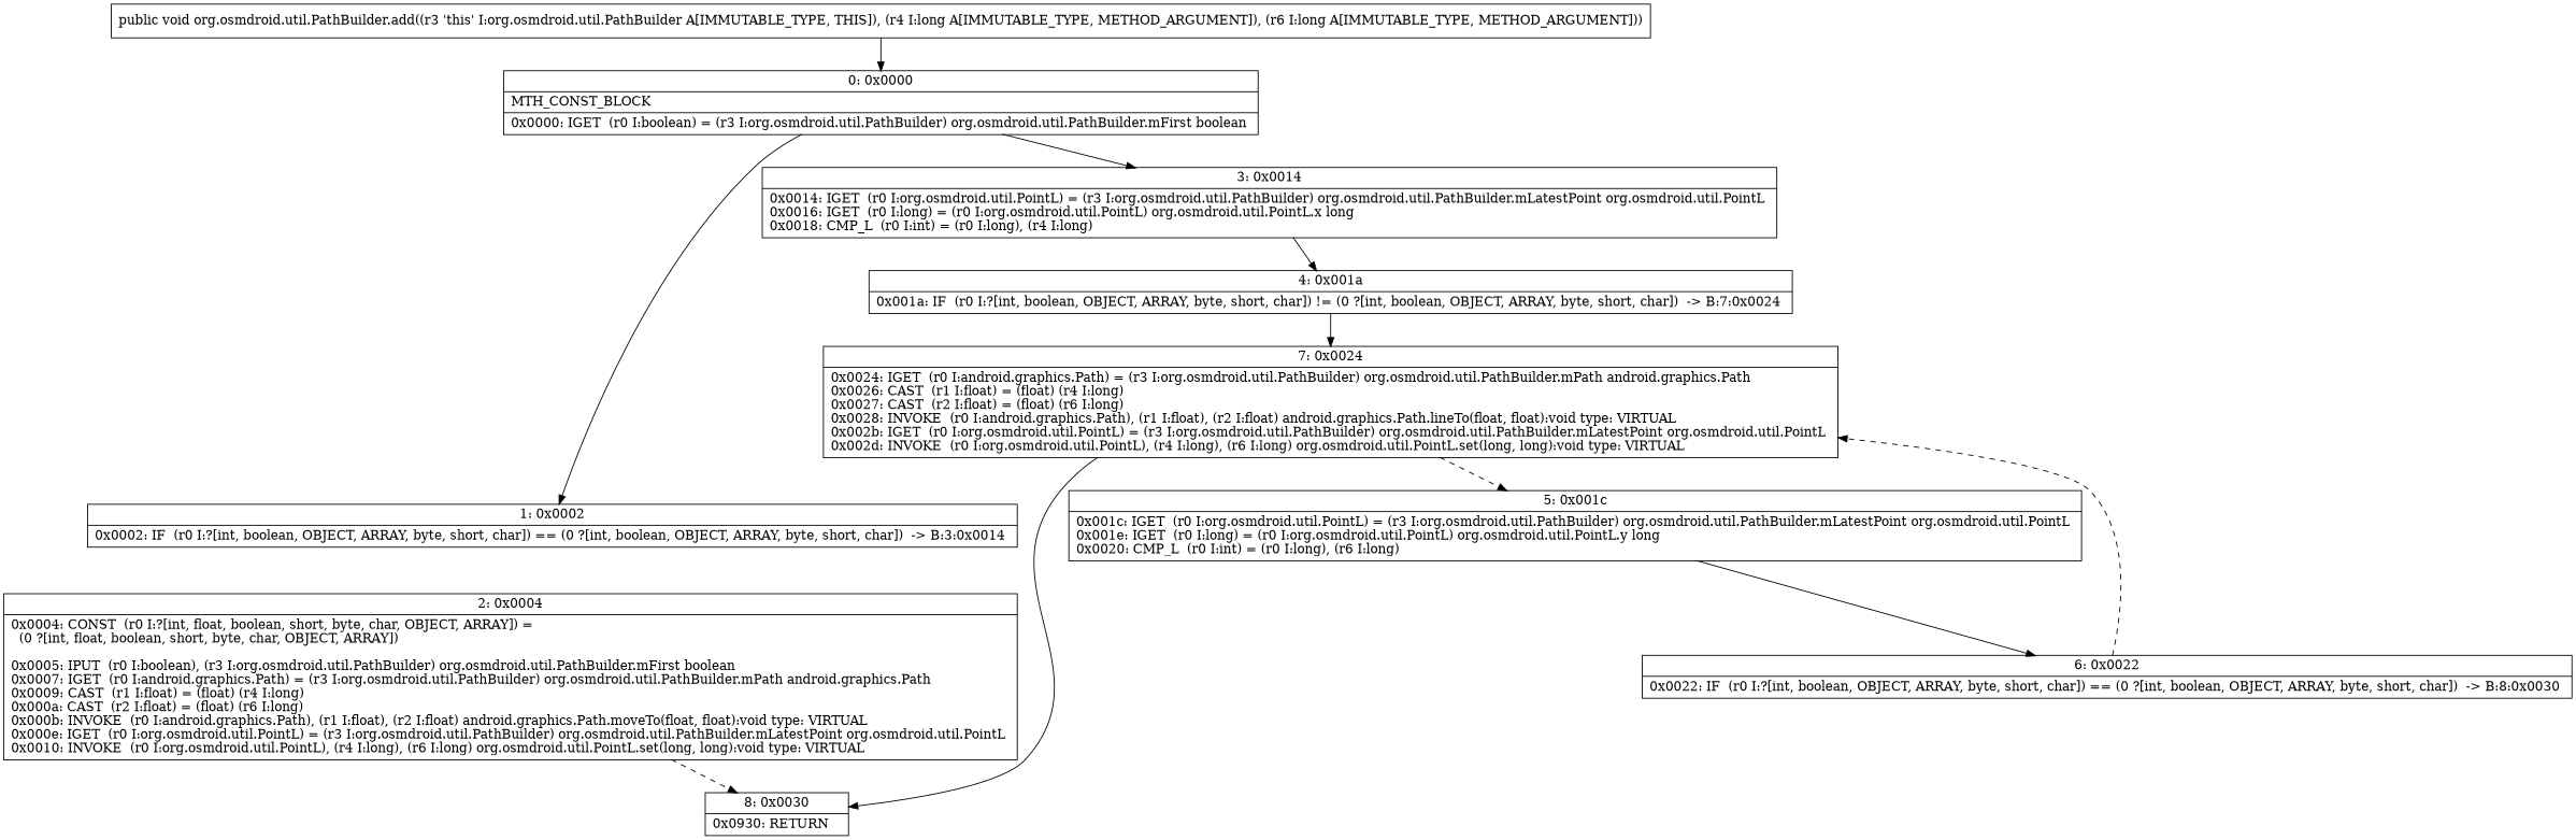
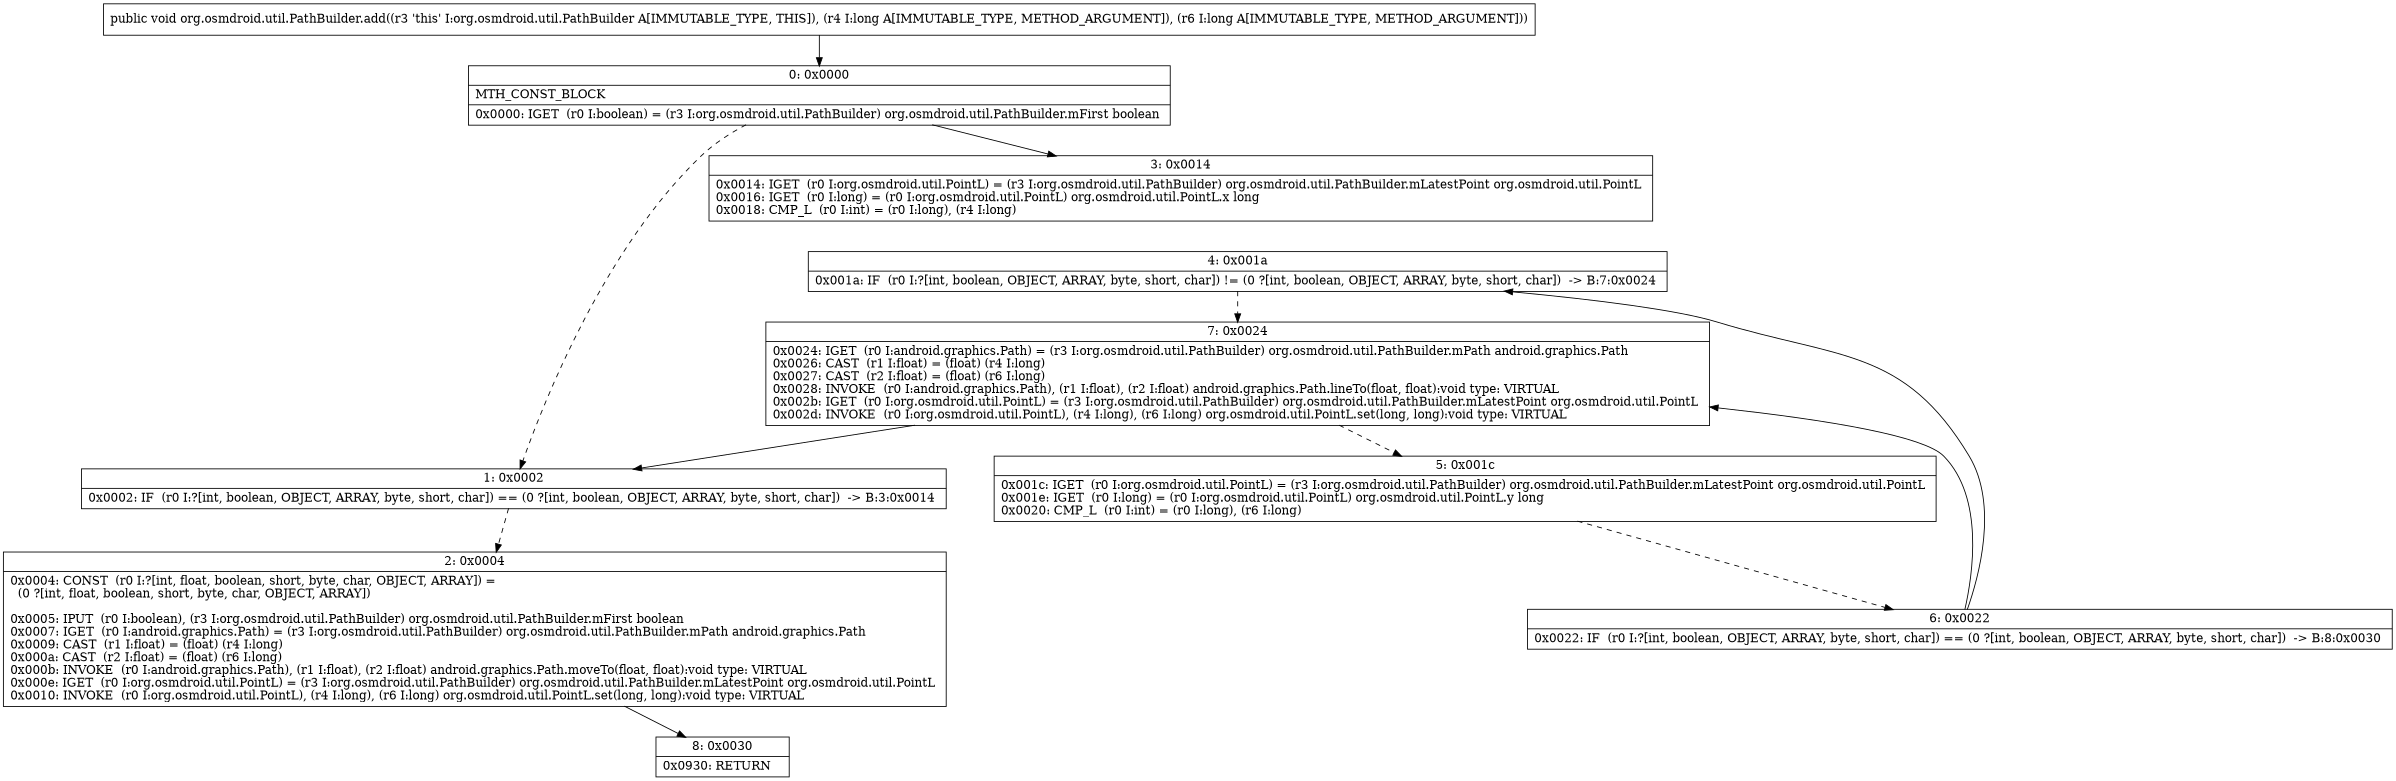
  digraph {
    node [shape=record]
    n1 [label="{0\:\ 0x0000|MTH_CONST_BLOCK\l|0x0000: IGET  (r0 I:boolean) = (r3 I:org.osmdroid.util.PathBuilder) org.osmdroid.util.PathBuilder.mFirst boolean \l}"]
    n2 [label="{1\:\ 0x0002|0x0002: IF  (r0 I:?[int, boolean, OBJECT, ARRAY, byte, short, char]) == (0 ?[int, boolean, OBJECT, ARRAY, byte, short, char])  \-\> B:3:0x0014 \l}"]
    n3 [label="{3\:\ 0x0014|0x0014: IGET  (r0 I:org.osmdroid.util.PointL) = (r3 I:org.osmdroid.util.PathBuilder) org.osmdroid.util.PathBuilder.mLatestPoint org.osmdroid.util.PointL \l0x0016: IGET  (r0 I:long) = (r0 I:org.osmdroid.util.PointL) org.osmdroid.util.PointL.x long \l0x0018: CMP_L  (r0 I:int) = (r0 I:long), (r4 I:long) \l}"]
    n4 [label="{2\:\ 0x0004|0x0004: CONST  (r0 I:?[int, float, boolean, short, byte, char, OBJECT, ARRAY]) = \l  (0 ?[int, float, boolean, short, byte, char, OBJECT, ARRAY])\l \l0x0005: IPUT  (r0 I:boolean), (r3 I:org.osmdroid.util.PathBuilder) org.osmdroid.util.PathBuilder.mFirst boolean \l0x0007: IGET  (r0 I:android.graphics.Path) = (r3 I:org.osmdroid.util.PathBuilder) org.osmdroid.util.PathBuilder.mPath android.graphics.Path \l0x0009: CAST  (r1 I:float) = (float) (r4 I:long) \l0x000a: CAST  (r2 I:float) = (float) (r6 I:long) \l0x000b: INVOKE  (r0 I:android.graphics.Path), (r1 I:float), (r2 I:float) android.graphics.Path.moveTo(float, float):void type: VIRTUAL \l0x000e: IGET  (r0 I:org.osmdroid.util.PointL) = (r3 I:org.osmdroid.util.PathBuilder) org.osmdroid.util.PathBuilder.mLatestPoint org.osmdroid.util.PointL \l0x0010: INVOKE  (r0 I:org.osmdroid.util.PointL), (r4 I:long), (r6 I:long) org.osmdroid.util.PointL.set(long, long):void type: VIRTUAL \l}"]
    n5 [label="{8\:\ 0x0030|0x0930: RETURN   \l}"]
    n6 [label="{4\:\ 0x001a|0x001a: IF  (r0 I:?[int, boolean, OBJECT, ARRAY, byte, short, char]) != (0 ?[int, boolean, OBJECT, ARRAY, byte, short, char])  \-\> B:7:0x0024 \l}"]
    n7 [label="{7\:\ 0x0024|0x0024: IGET  (r0 I:android.graphics.Path) = (r3 I:org.osmdroid.util.PathBuilder) org.osmdroid.util.PathBuilder.mPath android.graphics.Path \l0x0026: CAST  (r1 I:float) = (float) (r4 I:long) \l0x0027: CAST  (r2 I:float) = (float) (r6 I:long) \l0x0028: INVOKE  (r0 I:android.graphics.Path), (r1 I:float), (r2 I:float) android.graphics.Path.lineTo(float, float):void type: VIRTUAL \l0x002b: IGET  (r0 I:org.osmdroid.util.PointL) = (r3 I:org.osmdroid.util.PathBuilder) org.osmdroid.util.PathBuilder.mLatestPoint org.osmdroid.util.PointL \l0x002d: INVOKE  (r0 I:org.osmdroid.util.PointL), (r4 I:long), (r6 I:long) org.osmdroid.util.PointL.set(long, long):void type: VIRTUAL \l}"]
    n8 [label="{5\:\ 0x001c|0x001c: IGET  (r0 I:org.osmdroid.util.PointL) = (r3 I:org.osmdroid.util.PathBuilder) org.osmdroid.util.PathBuilder.mLatestPoint org.osmdroid.util.PointL \l0x001e: IGET  (r0 I:long) = (r0 I:org.osmdroid.util.PointL) org.osmdroid.util.PointL.y long \l0x0020: CMP_L  (r0 I:int) = (r0 I:long), (r6 I:long) \l}"]
    n9 [label="{6\:\ 0x0022|0x0022: IF  (r0 I:?[int, boolean, OBJECT, ARRAY, byte, short, char]) == (0 ?[int, boolean, OBJECT, ARRAY, byte, short, char])  \-\> B:8:0x0030 \l}"]
    n10 [label="{public void org.osmdroid.util.PathBuilder.add((r3 'this' I:org.osmdroid.util.PathBuilder A[IMMUTABLE_TYPE, THIS]), (r4 I:long A[IMMUTABLE_TYPE, METHOD_ARGUMENT]), (r6 I:long A[IMMUTABLE_TYPE, METHOD_ARGUMENT])) }"]
-   n1 -> n2
+   n1 -> n2 [style=dashed]
    n1 -> n3
-   n3 -> n6
-   n4 -> n5 [style=dashed]
-   n6 -> n7
-   n7 -> n5
+   n2 -> n4 [style=dashed]
+   n9 -> n6
+   n4 -> n5
+   n6 -> n7 [style=dashed]
+   n7 -> n2
    n7 -> n8 [style=dashed]
-   n8 -> n9
-   n9 -> n7 [style=dashed]
+   n8 -> n9 [style=dashed]
+   n9 -> n7 [style=solid]
    n10 -> n1
  }
